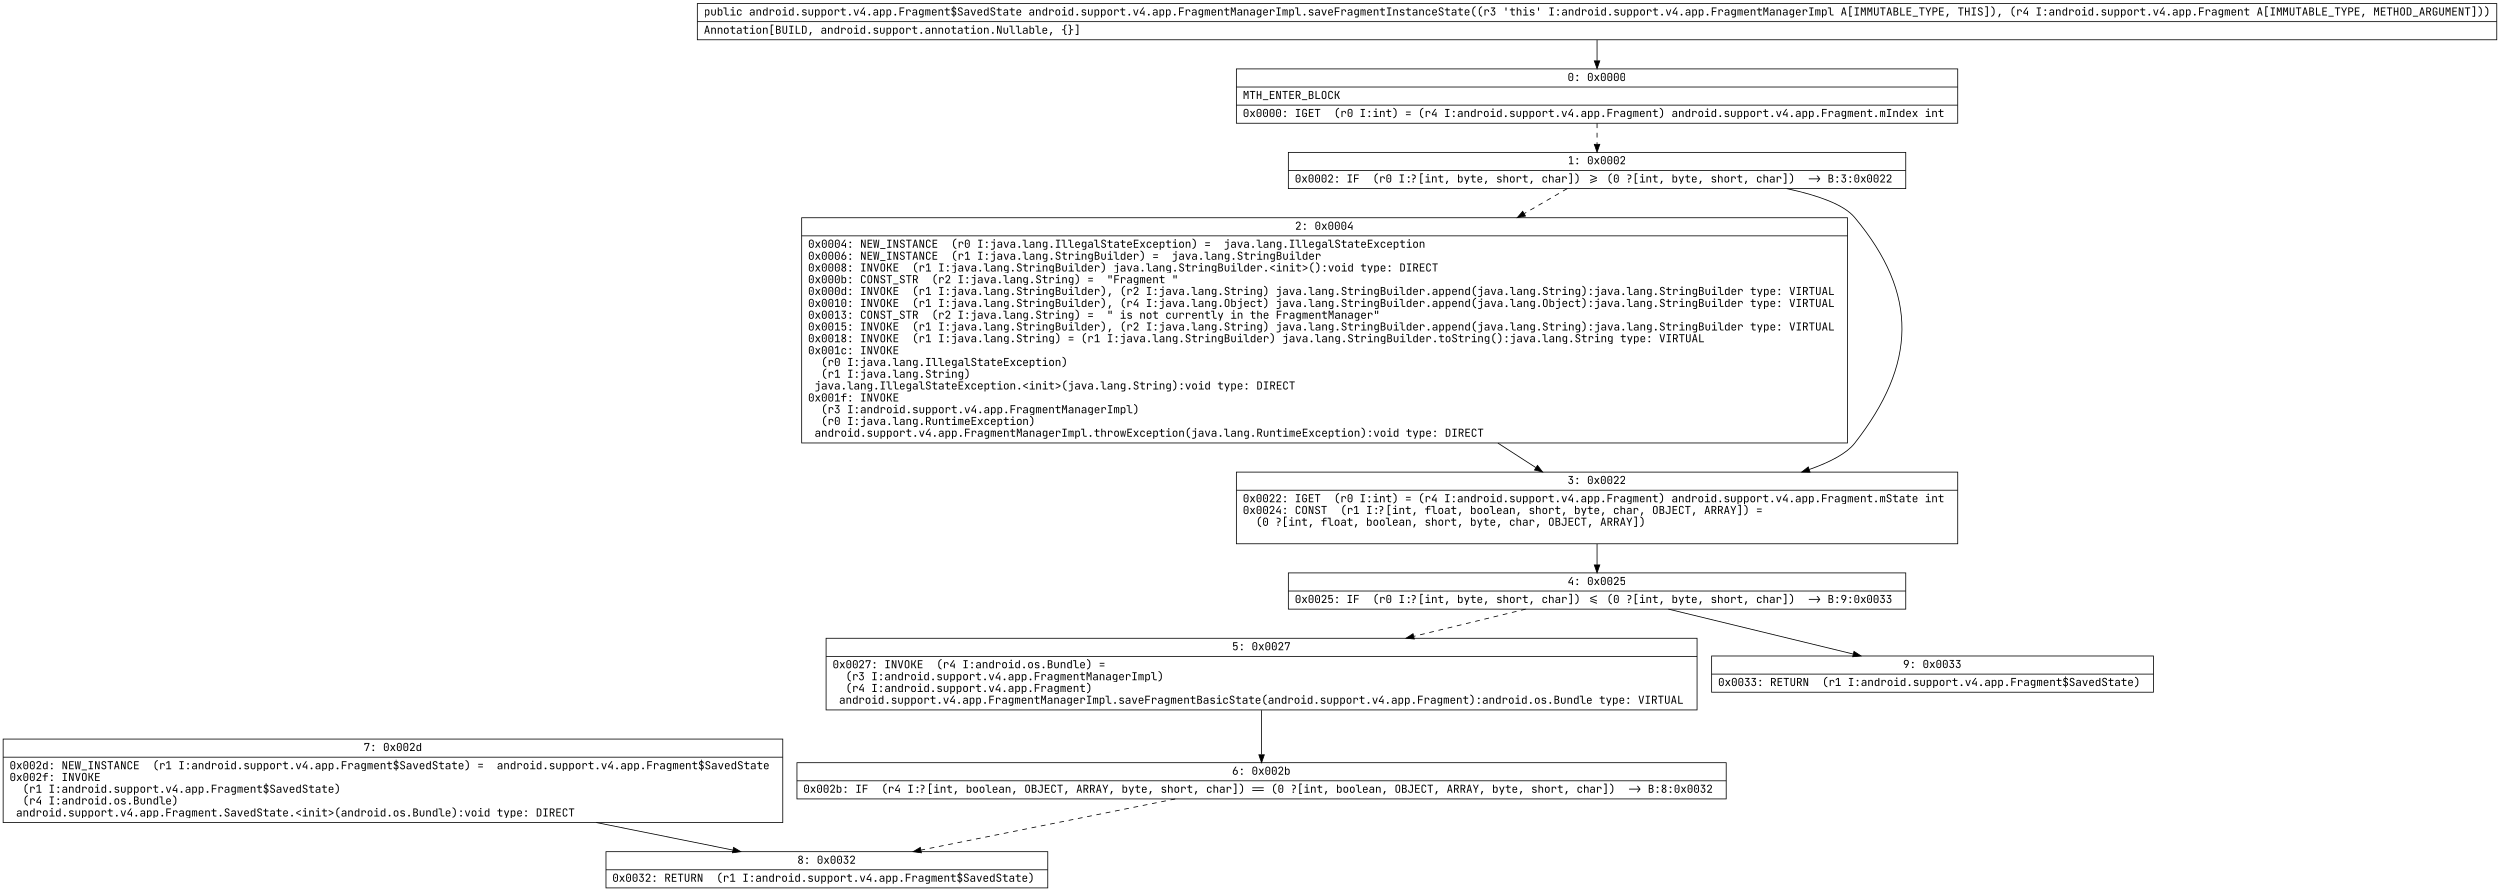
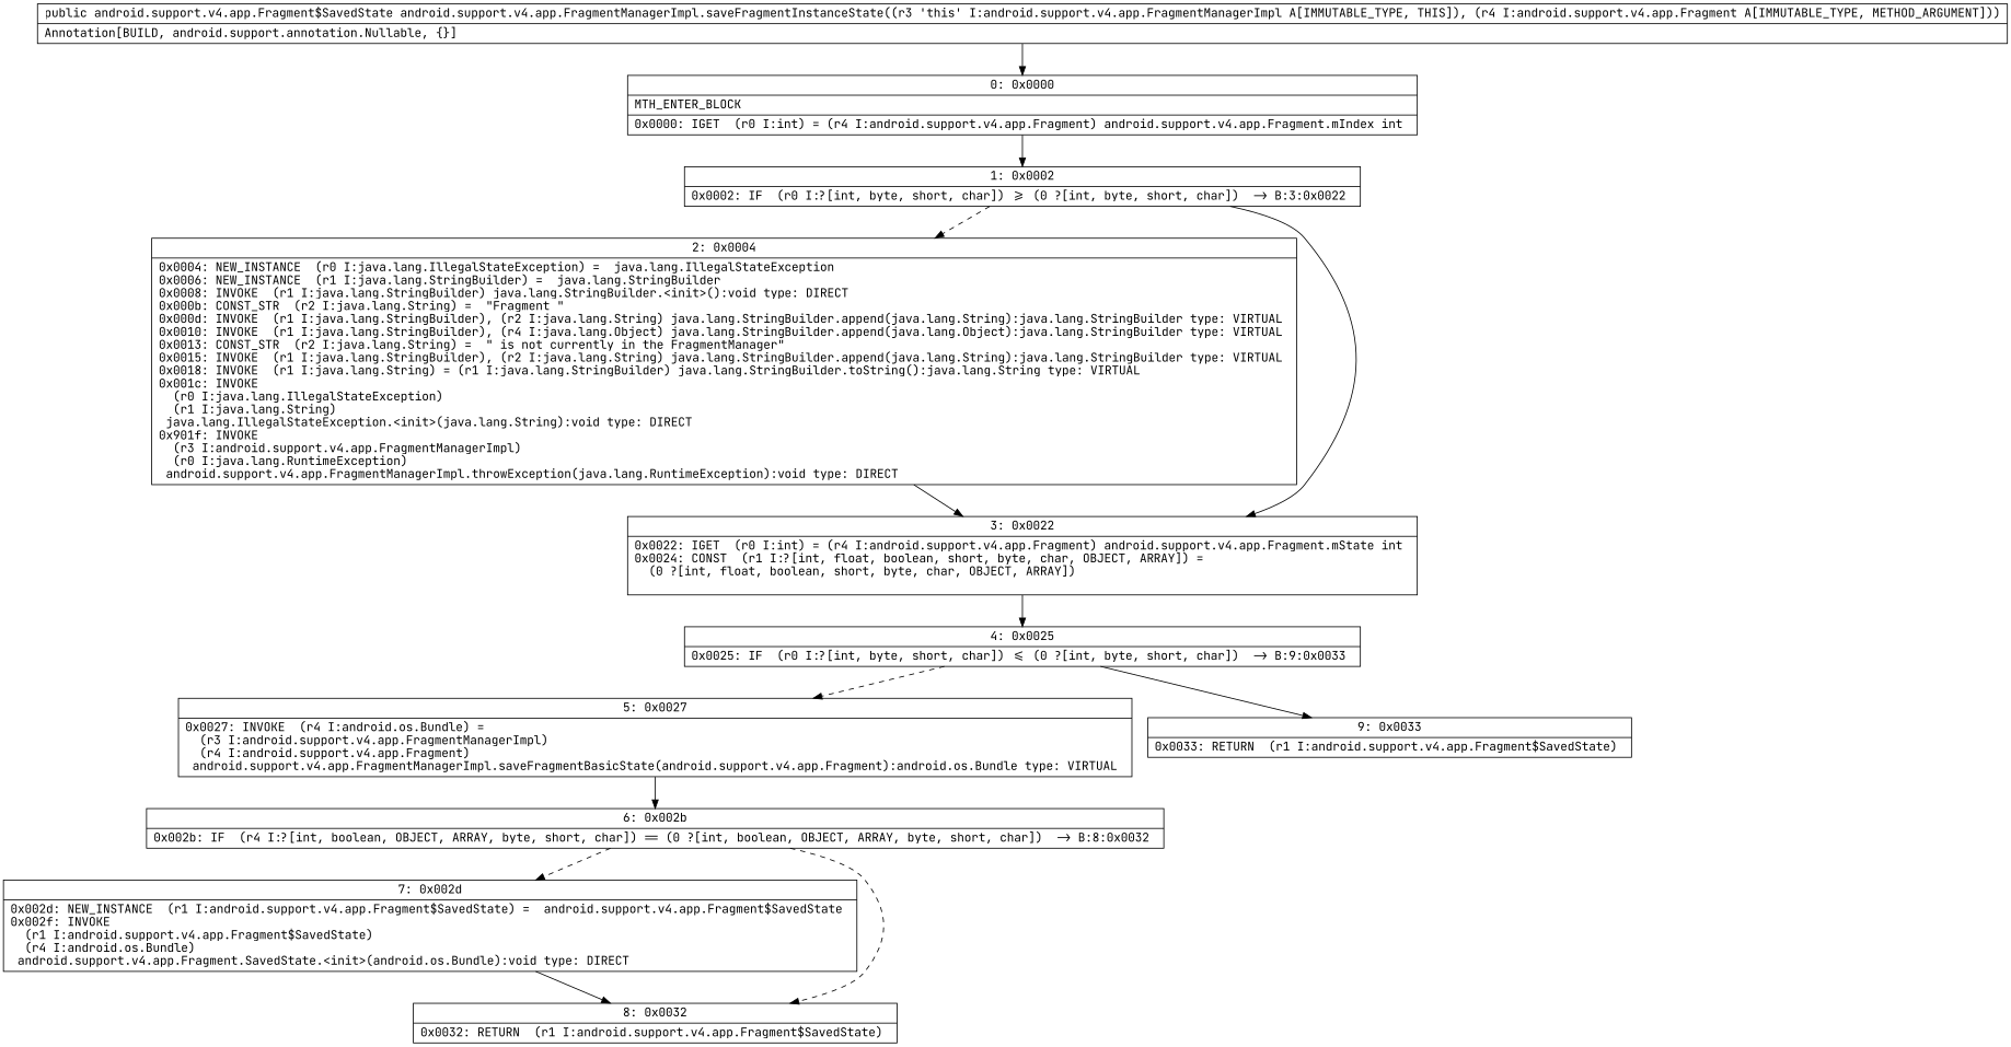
  digraph {
    fontname="JetBrains Mono"
    node [fontname="JetBrains Mono" shape=record]
    edge [fontname="JetBrains Mono"]
    n1 [label="{0\:\ 0x0000|MTH_ENTER_BLOCK\l|0x0000: IGET  (r0 I:int) = (r4 I:android.support.v4.app.Fragment) android.support.v4.app.Fragment.mIndex int \l}"]
    n2 [label="{1\:\ 0x0002|0x0002: IF  (r0 I:?[int, byte, short, char]) \>= (0 ?[int, byte, short, char])  \-\> B:3:0x0022 \l}"]
-   n3 [label="{2\:\ 0x0004|0x0004: NEW_INSTANCE  (r0 I:java.lang.IllegalStateException) =  java.lang.IllegalStateException \l0x0006: NEW_INSTANCE  (r1 I:java.lang.StringBuilder) =  java.lang.StringBuilder \l0x0008: INVOKE  (r1 I:java.lang.StringBuilder) java.lang.StringBuilder.\<init\>():void type: DIRECT \l0x000b: CONST_STR  (r2 I:java.lang.String) =  \"Fragment \" \l0x000d: INVOKE  (r1 I:java.lang.StringBuilder), (r2 I:java.lang.String) java.lang.StringBuilder.append(java.lang.String):java.lang.StringBuilder type: VIRTUAL \l0x0010: INVOKE  (r1 I:java.lang.StringBuilder), (r4 I:java.lang.Object) java.lang.StringBuilder.append(java.lang.Object):java.lang.StringBuilder type: VIRTUAL \l0x0013: CONST_STR  (r2 I:java.lang.String) =  \" is not currently in the FragmentManager\" \l0x0015: INVOKE  (r1 I:java.lang.StringBuilder), (r2 I:java.lang.String) java.lang.StringBuilder.append(java.lang.String):java.lang.StringBuilder type: VIRTUAL \l0x0018: INVOKE  (r1 I:java.lang.String) = (r1 I:java.lang.StringBuilder) java.lang.StringBuilder.toString():java.lang.String type: VIRTUAL \l0x001c: INVOKE  \l  (r0 I:java.lang.IllegalStateException)\l  (r1 I:java.lang.String)\l java.lang.IllegalStateException.\<init\>(java.lang.String):void type: DIRECT \l0x001f: INVOKE  \l  (r3 I:android.support.v4.app.FragmentManagerImpl)\l  (r0 I:java.lang.RuntimeException)\l android.support.v4.app.FragmentManagerImpl.throwException(java.lang.RuntimeException):void type: DIRECT \l}"]
+   n3 [label="{2\:\ 0x0004|0x0004: NEW_INSTANCE  (r0 I:java.lang.IllegalStateException) =  java.lang.IllegalStateException \l0x0006: NEW_INSTANCE  (r1 I:java.lang.StringBuilder) =  java.lang.StringBuilder \l0x0008: INVOKE  (r1 I:java.lang.StringBuilder) java.lang.StringBuilder.\<init\>():void type: DIRECT \l0x000b: CONST_STR  (r2 I:java.lang.String) =  \"Fragment \" \l0x000d: INVOKE  (r1 I:java.lang.StringBuilder), (r2 I:java.lang.String) java.lang.StringBuilder.append(java.lang.String):java.lang.StringBuilder type: VIRTUAL \l0x0010: INVOKE  (r1 I:java.lang.StringBuilder), (r4 I:java.lang.Object) java.lang.StringBuilder.append(java.lang.Object):java.lang.StringBuilder type: VIRTUAL \l0x0013: CONST_STR  (r2 I:java.lang.String) =  \" is not currently in the FragmentManager\" \l0x0015: INVOKE  (r1 I:java.lang.StringBuilder), (r2 I:java.lang.String) java.lang.StringBuilder.append(java.lang.String):java.lang.StringBuilder type: VIRTUAL \l0x0018: INVOKE  (r1 I:java.lang.String) = (r1 I:java.lang.StringBuilder) java.lang.StringBuilder.toString():java.lang.String type: VIRTUAL \l0x001c: INVOKE  \l  (r0 I:java.lang.IllegalStateException)\l  (r1 I:java.lang.String)\l java.lang.IllegalStateException.\<init\>(java.lang.String):void type: DIRECT \l0x901f: INVOKE  \l  (r3 I:android.support.v4.app.FragmentManagerImpl)\l  (r0 I:java.lang.RuntimeException)\l android.support.v4.app.FragmentManagerImpl.throwException(java.lang.RuntimeException):void type: DIRECT \l}"]
    n4 [label="{3\:\ 0x0022|0x0022: IGET  (r0 I:int) = (r4 I:android.support.v4.app.Fragment) android.support.v4.app.Fragment.mState int \l0x0024: CONST  (r1 I:?[int, float, boolean, short, byte, char, OBJECT, ARRAY]) = \l  (0 ?[int, float, boolean, short, byte, char, OBJECT, ARRAY])\l \l}"]
    n5 [label="{4\:\ 0x0025|0x0025: IF  (r0 I:?[int, byte, short, char]) \<= (0 ?[int, byte, short, char])  \-\> B:9:0x0033 \l}"]
    n6 [label="{5\:\ 0x0027|0x0027: INVOKE  (r4 I:android.os.Bundle) = \l  (r3 I:android.support.v4.app.FragmentManagerImpl)\l  (r4 I:android.support.v4.app.Fragment)\l android.support.v4.app.FragmentManagerImpl.saveFragmentBasicState(android.support.v4.app.Fragment):android.os.Bundle type: VIRTUAL \l}"]
    n7 [label="{9\:\ 0x0033|0x0033: RETURN  (r1 I:android.support.v4.app.Fragment$SavedState) \l}"]
    n8 [label="{6\:\ 0x002b|0x002b: IF  (r4 I:?[int, boolean, OBJECT, ARRAY, byte, short, char]) == (0 ?[int, boolean, OBJECT, ARRAY, byte, short, char])  \-\> B:8:0x0032 \l}"]
    n9 [label="{7\:\ 0x002d|0x002d: NEW_INSTANCE  (r1 I:android.support.v4.app.Fragment$SavedState) =  android.support.v4.app.Fragment$SavedState \l0x002f: INVOKE  \l  (r1 I:android.support.v4.app.Fragment$SavedState)\l  (r4 I:android.os.Bundle)\l android.support.v4.app.Fragment.SavedState.\<init\>(android.os.Bundle):void type: DIRECT \l}"]
    n10 [label="{8\:\ 0x0032|0x0032: RETURN  (r1 I:android.support.v4.app.Fragment$SavedState) \l}"]
    n11 [label="{public android.support.v4.app.Fragment$SavedState android.support.v4.app.FragmentManagerImpl.saveFragmentInstanceState((r3 'this' I:android.support.v4.app.FragmentManagerImpl A[IMMUTABLE_TYPE, THIS]), (r4 I:android.support.v4.app.Fragment A[IMMUTABLE_TYPE, METHOD_ARGUMENT]))  | Annotation[BUILD, android.support.annotation.Nullable, \{\}]\l}"]
-   n1 -> n2 [style=dashed]
+   n1 -> n2
    n2 -> n3 [style=dashed]
    n2 -> n4
    n3 -> n4
    n4 -> n5
    n5 -> n6 [style=dashed]
    n5 -> n7
    n6 -> n8
+   n8 -> n9 [style=dashed]
    n8 -> n10 [style=dashed]
    n9 -> n10
    n11 -> n1
  }
